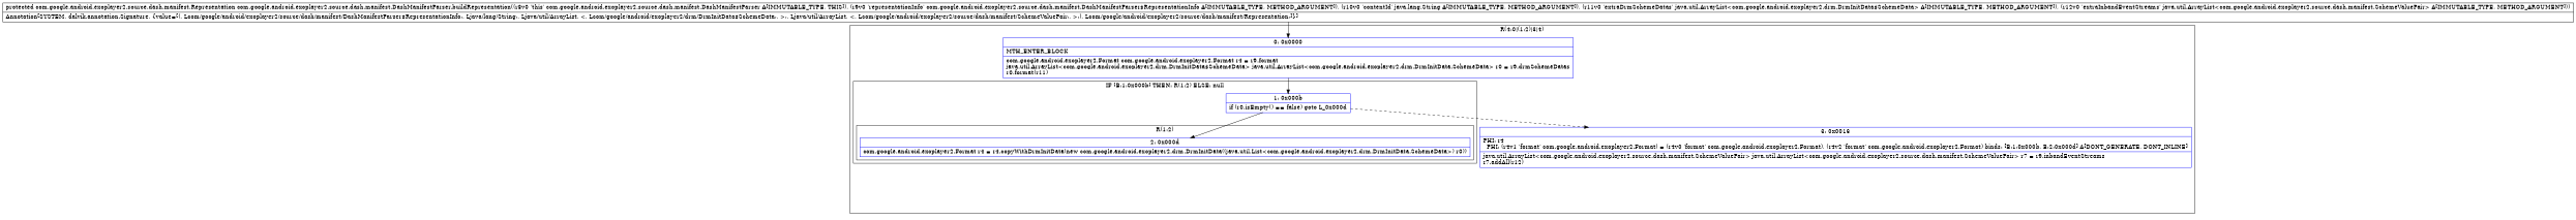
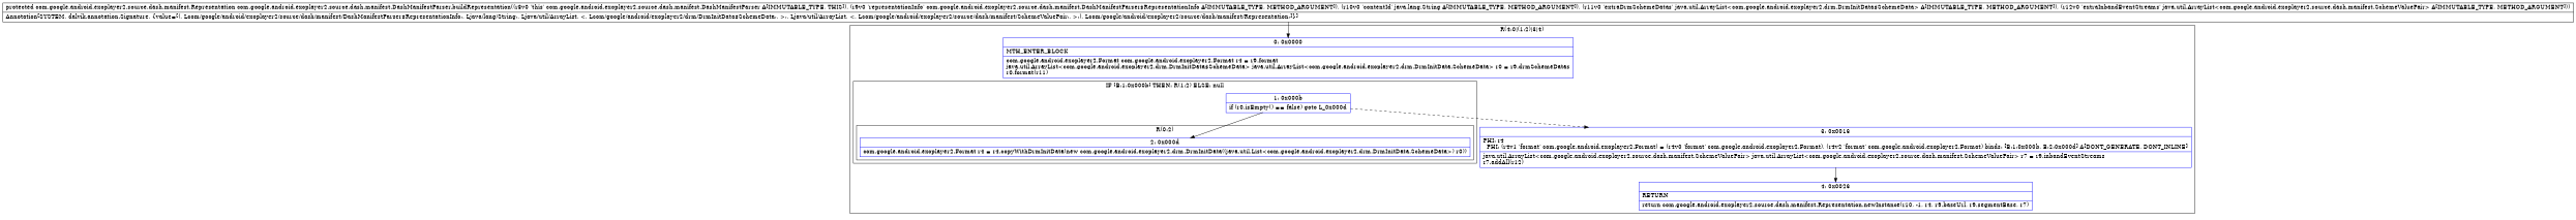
  digraph {
    node [color=blue shape=record]
    n1 [label="{2\:\ 0x000d|com.google.android.exoplayer2.Format r4 = r4.copyWithDrmInitData(new com.google.android.exoplayer2.drm.DrmInitData((java.util.List\<com.google.android.exoplayer2.drm.DrmInitData.SchemeData\>) r0))\l}"]
    n2 [label="{1\:\ 0x000b|if (r0.isEmpty() == false) goto L_0x000d\l}"]
    n3 [label="{0\:\ 0x0000|MTH_ENTER_BLOCK\l|com.google.android.exoplayer2.Format com.google.android.exoplayer2.Format r4 = r9.format\ljava.util.ArrayList\<com.google.android.exoplayer2.drm.DrmInitData$SchemeData\> java.util.ArrayList\<com.google.android.exoplayer2.drm.DrmInitData.SchemeData\> r0 = r9.drmSchemeDatas\lr0.format(r11)\l}"]
    n4 [label="{3\:\ 0x0016|PHI: r4 \l  PHI: (r4v1 'format' com.google.android.exoplayer2.Format) = (r4v0 'format' com.google.android.exoplayer2.Format), (r4v2 'format' com.google.android.exoplayer2.Format) binds: [B:1:0x000b, B:2:0x000d] A[DONT_GENERATE, DONT_INLINE]\l|java.util.ArrayList\<com.google.android.exoplayer2.source.dash.manifest.SchemeValuePair\> java.util.ArrayList\<com.google.android.exoplayer2.source.dash.manifest.SchemeValuePair\> r7 = r9.inbandEventStreams\lr7.addAll(r12)\l}"]
+   n5 [label="{4\:\ 0x0026|RETURN\l|return com.google.android.exoplayer2.source.dash.manifest.Representation.newInstance(r10, \-1, r4, r9.baseUrl, r9.segmentBase, r7)\l}"]
    n6 [label="{protected com.google.android.exoplayer2.source.dash.manifest.Representation com.google.android.exoplayer2.source.dash.manifest.DashManifestParser.buildRepresentation((r8v0 'this' com.google.android.exoplayer2.source.dash.manifest.DashManifestParser A[IMMUTABLE_TYPE, THIS]), (r9v0 'representationInfo' com.google.android.exoplayer2.source.dash.manifest.DashManifestParser$RepresentationInfo A[IMMUTABLE_TYPE, METHOD_ARGUMENT]), (r10v0 'contentId' java.lang.String A[IMMUTABLE_TYPE, METHOD_ARGUMENT]), (r11v0 'extraDrmSchemeDatas' java.util.ArrayList\<com.google.android.exoplayer2.drm.DrmInitData$SchemeData\> A[IMMUTABLE_TYPE, METHOD_ARGUMENT]), (r12v0 'extraInbandEventStreams' java.util.ArrayList\<com.google.android.exoplayer2.source.dash.manifest.SchemeValuePair\> A[IMMUTABLE_TYPE, METHOD_ARGUMENT]))  | Annotation[SYSTEM, dalvik.annotation.Signature, \{value=[(, Lcom\/google\/android\/exoplayer2\/source\/dash\/manifest\/DashManifestParser$RepresentationInfo;, Ljava\/lang\/String;, Ljava\/util\/ArrayList, \<, Lcom\/google\/android\/exoplayer2\/drm\/DrmInitData$SchemeData;, \>;, Ljava\/util\/ArrayList, \<, Lcom\/google\/android\/exoplayer2\/source\/dash\/manifest\/SchemeValuePair;, \>;), Lcom\/google\/android\/exoplayer2\/source\/dash\/manifest\/Representation;]\}]\l}" color=""]
    subgraph cluster_1 {
      label="R(4:0|(1:2)|3|4)"
      n3
      n4
+     n5
      subgraph cluster_2 {
        label="IF [B:1:0x000b] THEN: R(1:2) ELSE: null"
        n2
        subgraph cluster_3 {
-         label="R(1:2)"
+         label="R(0:2)"
          n1
        }
      }
    }
    n2 -> n1
    n2 -> n4 [style=dashed]
-   n3 -> n2
+   n4 -> n5
    n6 -> n3
  }
